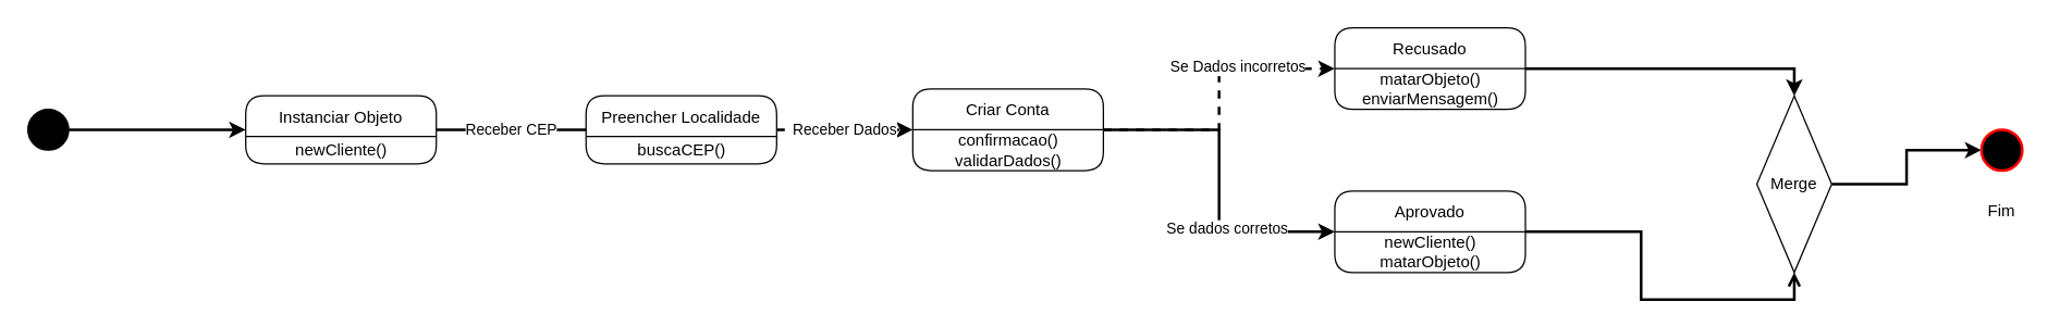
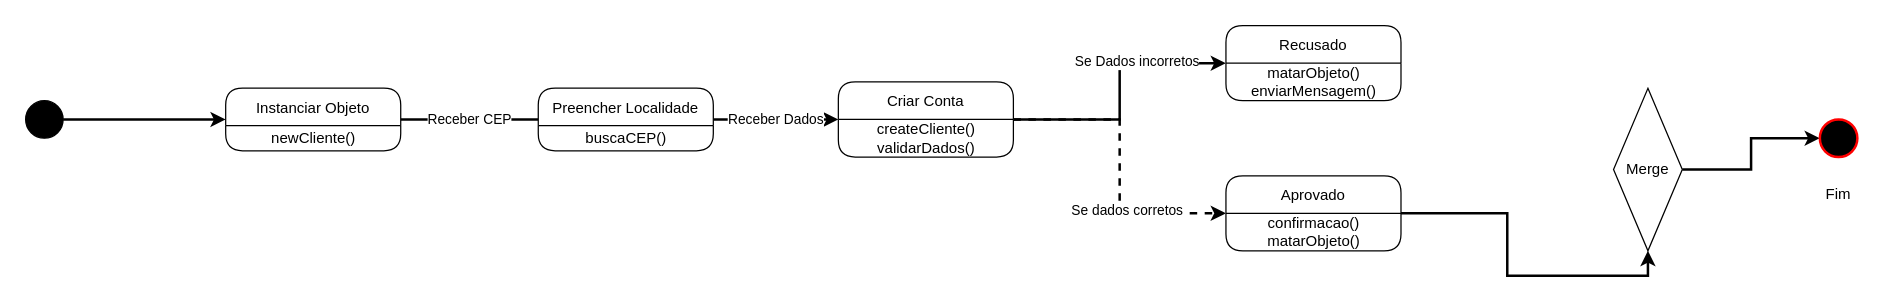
  <mxCell id="0" />
  <mxCell id="1" parent="0" />
  <mxCell id="2" style="edgeStyle=orthogonalEdgeStyle;rounded=0;orthogonalLoop=1;jettySize=auto;html=1;entryX=0;entryY=0.5;entryDx=0;entryDy=0;strokeWidth=2;" edge="1" parent="1" source="3" target="5"><mxGeometry relative="1" as="geometry"><mxPoint x="190" y="95" as="targetPoint" /></mxGeometry></mxCell>
  <mxCell id="3" value="" style="ellipse;whiteSpace=wrap;html=1;aspect=fixed;fillColor=#000000;" vertex="1" parent="1"><mxGeometry x="20" y="80" width="30" height="30" as="geometry" /></mxCell>
  <mxCell id="4" value="Receber CEP" style="edgeStyle=orthogonalEdgeStyle;rounded=0;orthogonalLoop=1;jettySize=auto;html=1;entryX=0;entryY=0.5;entryDx=0;entryDy=0;strokeWidth=2;endArrow=none;" edge="1" parent="1" source="5" target="8"><mxGeometry relative="1" as="geometry" /></mxCell>
  <mxCell id="5" value="Instanciar Objeto" style="swimlane;fontStyle=0;childLayout=stackLayout;horizontal=1;startSize=30;horizontalStack=0;resizeParent=1;resizeParentMax=0;resizeLast=0;collapsible=1;marginBottom=0;fillColor=#FFFFFF;rounded=1;" vertex="1" parent="1"><mxGeometry x="180" y="70" width="140" height="50" as="geometry" /></mxCell>
  <mxCell id="6" value="newCliente()" style="text;html=1;align=center;verticalAlign=middle;resizable=0;points=[];autosize=1;strokeColor=none;fillColor=none;" vertex="1" parent="5"><mxGeometry y="30" width="140" height="20" as="geometry" /></mxCell>
- <mxCell id="7" value="Receber Dados" style="edgeStyle=orthogonalEdgeStyle;rounded=0;orthogonalLoop=1;jettySize=auto;html=1;entryX=0;entryY=0.5;entryDx=0;entryDy=0;strokeWidth=2;dashed=1;" edge="1" parent="1" source="8" target="14"><mxGeometry relative="1" as="geometry" /></mxCell>
+ <mxCell id="7" value="Receber Dados" style="edgeStyle=orthogonalEdgeStyle;rounded=0;orthogonalLoop=1;jettySize=auto;html=1;entryX=0;entryY=0.5;entryDx=0;entryDy=0;strokeWidth=2;" edge="1" parent="1" source="8" target="14"><mxGeometry relative="1" as="geometry" /></mxCell>
  <mxCell id="8" value="Preencher Localidade" style="swimlane;fontStyle=0;childLayout=stackLayout;horizontal=1;startSize=30;horizontalStack=0;resizeParent=1;resizeParentMax=0;resizeLast=0;collapsible=1;marginBottom=0;fillColor=#FFFFFF;rounded=1;" vertex="1" parent="1"><mxGeometry x="430" y="70" width="140" height="50" as="geometry" /></mxCell>
  <mxCell id="9" value="buscaCEP()" style="text;html=1;align=center;verticalAlign=middle;resizable=0;points=[];autosize=1;strokeColor=none;fillColor=none;" vertex="1" parent="8"><mxGeometry y="30" width="140" height="20" as="geometry" /></mxCell>
- <mxCell id="10" style="edgeStyle=orthogonalEdgeStyle;rounded=0;orthogonalLoop=1;jettySize=auto;html=1;entryX=0;entryY=0.5;entryDx=0;entryDy=0;strokeWidth=2;dashed=1;" edge="1" parent="1" source="14" target="17"><mxGeometry relative="1" as="geometry" /></mxCell>
+ <mxCell id="10" style="edgeStyle=orthogonalEdgeStyle;rounded=0;orthogonalLoop=1;jettySize=auto;html=1;entryX=0;entryY=0.5;entryDx=0;entryDy=0;strokeWidth=2;" edge="1" parent="1" source="14" target="17"><mxGeometry relative="1" as="geometry" /></mxCell>
  <mxCell id="11" value="Se Dados incorretos" style="edgeLabel;html=1;align=center;verticalAlign=middle;resizable=0;points=[];" vertex="1" connectable="0" parent="10"><mxGeometry x="0.328" y="2" relative="1" as="geometry"><mxPoint as="offset" /></mxGeometry></mxCell>
- <mxCell id="12" style="edgeStyle=orthogonalEdgeStyle;rounded=0;orthogonalLoop=1;jettySize=auto;html=1;entryX=0;entryY=0.5;entryDx=0;entryDy=0;strokeWidth=2;" edge="1" parent="1" source="14" target="20"><mxGeometry relative="1" as="geometry" /></mxCell>
+ <mxCell id="12" style="edgeStyle=orthogonalEdgeStyle;rounded=0;orthogonalLoop=1;jettySize=auto;html=1;entryX=0;entryY=0.5;entryDx=0;entryDy=0;strokeWidth=2;dashed=1;" edge="1" parent="1" source="14" target="20"><mxGeometry relative="1" as="geometry" /></mxCell>
  <mxCell id="13" value="Se dados corretos" style="edgeLabel;html=1;align=center;verticalAlign=middle;resizable=0;points=[];" vertex="1" connectable="0" parent="12"><mxGeometry x="0.347" y="3" relative="1" as="geometry"><mxPoint as="offset" /></mxGeometry></mxCell>
  <mxCell id="14" value="Criar Conta" style="swimlane;fontStyle=0;childLayout=stackLayout;horizontal=1;startSize=30;horizontalStack=0;resizeParent=1;resizeParentMax=0;resizeLast=0;collapsible=1;marginBottom=0;fillColor=#FFFFFF;rounded=1;" vertex="1" parent="1"><mxGeometry x="670" y="65" width="140" height="60" as="geometry" /></mxCell>
- <mxCell id="15" value="confirmacao()&lt;br&gt;validarDados()" style="text;html=1;align=center;verticalAlign=middle;resizable=0;points=[];autosize=1;strokeColor=none;fillColor=none;" vertex="1" parent="14"><mxGeometry y="30" width="140" height="30" as="geometry" /></mxCell>
- <mxCell id="16" style="edgeStyle=orthogonalEdgeStyle;rounded=0;orthogonalLoop=1;jettySize=auto;html=1;entryX=0.5;entryY=0;entryDx=0;entryDy=0;strokeWidth=2;" edge="1" parent="1" source="17" target="24"><mxGeometry relative="1" as="geometry" /></mxCell>
+ <mxCell id="15" value="createCliente()&lt;br&gt;validarDados()" style="text;html=1;align=center;verticalAlign=middle;resizable=0;points=[];autosize=1;strokeColor=none;fillColor=none;" vertex="1" parent="14"><mxGeometry y="30" width="140" height="30" as="geometry" /></mxCell>
  <mxCell id="17" value="Recusado" style="swimlane;fontStyle=0;childLayout=stackLayout;horizontal=1;startSize=30;horizontalStack=0;resizeParent=1;resizeParentMax=0;resizeLast=0;collapsible=1;marginBottom=0;fillColor=#FFFFFF;rounded=1;" vertex="1" parent="1"><mxGeometry x="980" y="20" width="140" height="60" as="geometry" /></mxCell>
  <mxCell id="18" value="matarObjeto()&lt;br&gt;enviarMensagem()" style="text;html=1;align=center;verticalAlign=middle;resizable=0;points=[];autosize=1;strokeColor=none;fillColor=none;" vertex="1" parent="17"><mxGeometry y="30" width="140" height="30" as="geometry" /></mxCell>
- <mxCell id="19" style="edgeStyle=orthogonalEdgeStyle;rounded=0;orthogonalLoop=1;jettySize=auto;html=1;entryX=0.5;entryY=1;entryDx=0;entryDy=0;strokeWidth=2;endArrow=open;" edge="1" parent="1" source="20" target="24"><mxGeometry relative="1" as="geometry" /></mxCell>
+ <mxCell id="19" style="edgeStyle=orthogonalEdgeStyle;rounded=0;orthogonalLoop=1;jettySize=auto;html=1;entryX=0.5;entryY=1;entryDx=0;entryDy=0;strokeWidth=2;" edge="1" parent="1" source="20" target="24"><mxGeometry relative="1" as="geometry" /></mxCell>
  <mxCell id="20" value="Aprovado" style="swimlane;fontStyle=0;childLayout=stackLayout;horizontal=1;startSize=30;horizontalStack=0;resizeParent=1;resizeParentMax=0;resizeLast=0;collapsible=1;marginBottom=0;fillColor=#FFFFFF;rounded=1;" vertex="1" parent="1"><mxGeometry x="980" y="140" width="140" height="60" as="geometry" /></mxCell>
- <mxCell id="21" value="newCliente()&lt;br&gt;matarObjeto()" style="text;html=1;align=center;verticalAlign=middle;resizable=0;points=[];autosize=1;strokeColor=none;fillColor=none;" vertex="1" parent="20"><mxGeometry y="30" width="140" height="30" as="geometry" /></mxCell>
+ <mxCell id="21" value="confirmacao()&lt;br&gt;matarObjeto()" style="text;html=1;align=center;verticalAlign=middle;resizable=0;points=[];autosize=1;strokeColor=none;fillColor=none;" vertex="1" parent="20"><mxGeometry y="30" width="140" height="30" as="geometry" /></mxCell>
  <mxCell id="22" value="Fim" style="text;html=1;strokeColor=none;fillColor=none;align=center;verticalAlign=middle;whiteSpace=wrap;rounded=0;" vertex="1" parent="1"><mxGeometry x="1440" y="140" width="60" height="30" as="geometry" /></mxCell>
  <mxCell id="23" style="edgeStyle=orthogonalEdgeStyle;rounded=0;orthogonalLoop=1;jettySize=auto;html=1;entryX=0;entryY=0.5;entryDx=0;entryDy=0;strokeWidth=2;" edge="1" parent="1" source="24" target="25"><mxGeometry relative="1" as="geometry" /></mxCell>
  <mxCell id="24" value="Merge" style="rhombus;whiteSpace=wrap;html=1;" vertex="1" parent="1"><mxGeometry x="1290" y="70" width="55" height="130" as="geometry" /></mxCell>
  <mxCell id="25" value="Fim" style="ellipse;whiteSpace=wrap;html=1;aspect=fixed;fillColor=#000000;strokeColor=#FF0000;strokeWidth=2;" vertex="1" parent="1"><mxGeometry x="1455" y="95" width="30" height="30" as="geometry" /></mxCell>
